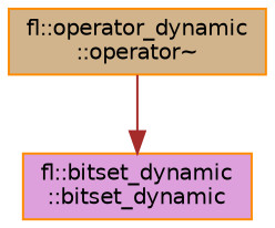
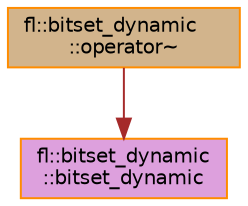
  digraph {
    rankdir=TB
    node [color=darkorange fontname=Helvetica fontsize=10 shape=box style=filled]
-   n1 [fillcolor=tan fontcolor=black height=0.2 label="fl::operator_dynamic\l::operator~" width=0.4]
+   n1 [fillcolor=tan fontcolor=black height=0.2 label="fl::bitset_dynamic\l::operator~" width=0.4]
    n2 [fillcolor=plum height=0.2 label="fl::bitset_dynamic\l::bitset_dynamic" width=0.4]
    n1 -> n2 [color=brown fontname=Helvetica fontsize=10 labelfontname=Helvetica labelfontsize=10 style=solid]
  }
